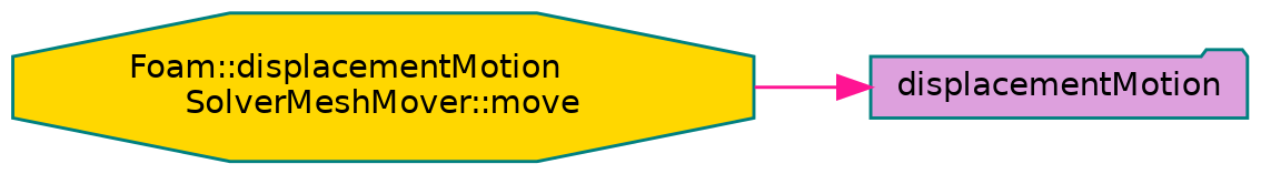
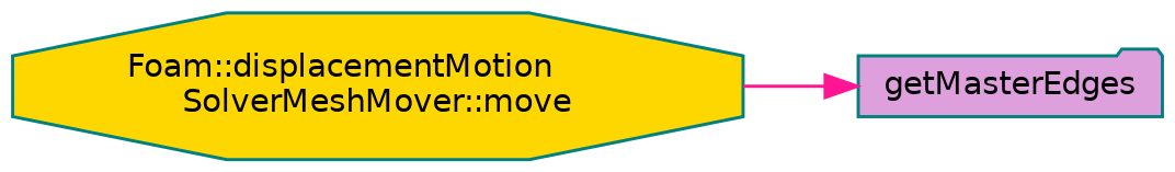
  digraph {
    rankdir=RL
    node [color=teal fontname=Helvetica fontsize=10 style=filled]
-   n1 [fillcolor=plum fontcolor=black height=0.2 label=displacementMotion shape=folder width=0.4]
+   n1 [fillcolor=plum fontcolor=black height=0.2 label=getMasterEdges shape=folder width=0.4]
    n2 [fillcolor=gold height=0.2 label="Foam::displacementMotion\lSolverMeshMover::move" shape=octagon width=0.4]
    n1 -> n2 [color=deeppink dir=back fontname=Helvetica fontsize=10 labelfontname=Helvetica labelfontsize=10 style=solid]
  }
